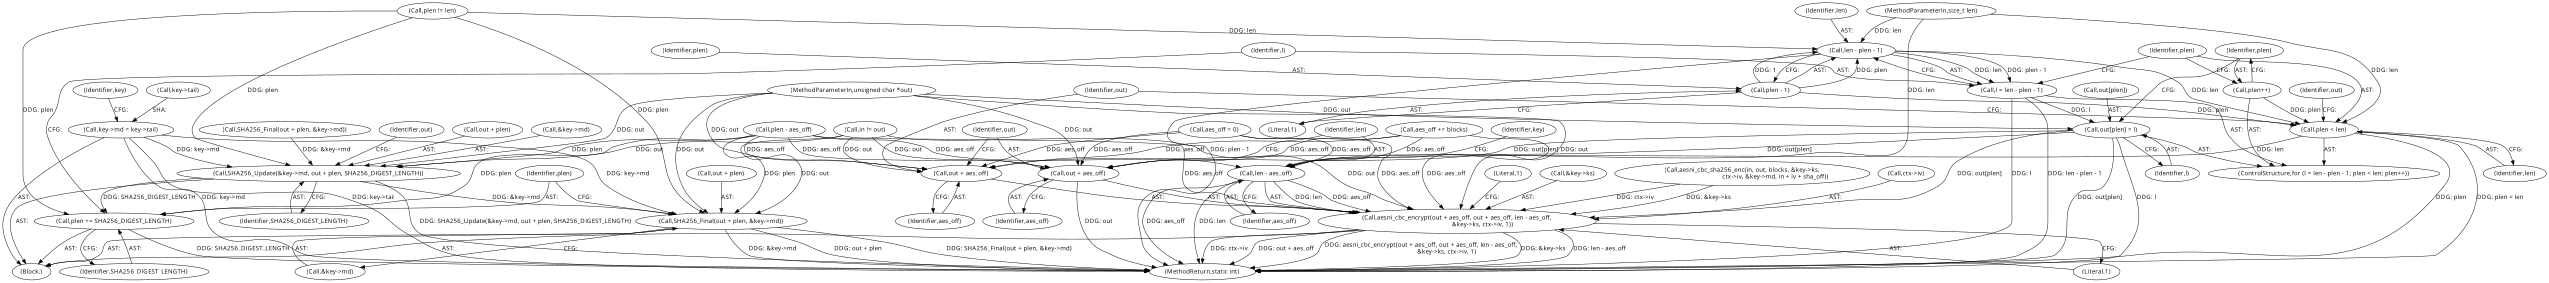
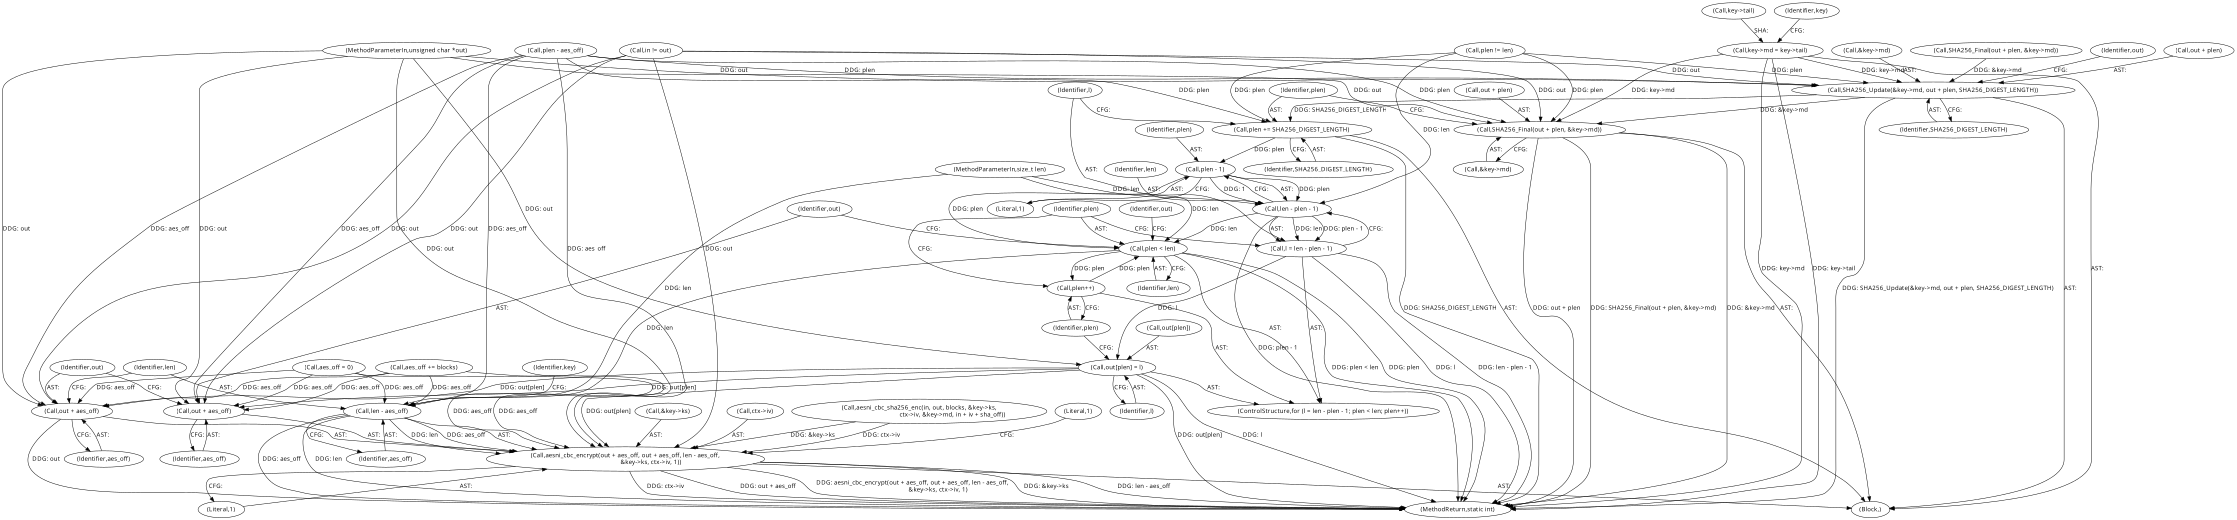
  digraph {
    fontname="Open Sans"
    node [fontname="Open Sans"]
    edge [fontname="Open Sans"]
    n1 [label="(Call,key->md = key->tail)"]
    n2 [label="(Call,SHA256_Update(&key->md, out + plen, SHA256_DIGEST_LENGTH))"]
    n3 [label="(Call,SHA256_Final(out + plen, &key->md))"]
    n4 [label="(Block,)"]
    n5 [label="(MethodReturn,static int)"]
    n6 [label="(Call,plen += SHA256_DIGEST_LENGTH)"]
    n7 [label="(Identifier,SHA256_DIGEST_LENGTH)"]
    n8 [label="(Call,&key->md)"]
    n9 [label="(Call,key->tail)"]
    n10 [label="(Call,plen - 1)"]
    n11 [label="(Identifier,SHA256_DIGEST_LENGTH)"]
    n12 [label="(Call,len - plen - 1)"]
    n13 [label="(Call,plen < len)"]
    n14 [label="(Literal,1)"]
    n15 [label="(Call,l = len - plen - 1)"]
    n16 [label="(ControlStructure,for (l = len - plen - 1; plen < len; plen++))"]
    n17 [label="(Call,plen++)"]
    n18 [label="(Call,len - aes_off)"]
    n19 [label="(Identifier,len)"]
    n20 [label="(Call,out[plen] = l)"]
    n21 [label="(Call,aesni_cbc_encrypt(out + aes_off, out + aes_off, len - aes_off,\n                              &key->ks, ctx->iv, 1))"]
    n22 [label="(Call,out + aes_off)"]
    n23 [label="(Call,out + aes_off)"]
    n24 [label="(Identifier,l)"]
    n25 [label="(Literal,1)"]
    n26 [label="(Identifier,aes_off)"]
    n27 [label="(Identifier,aes_off)"]
    n28 [label="(Identifier,plen)"]
    n29 [label="(Identifier,aes_off)"]
    n30 [label="(Identifier,plen)"]
    n31 [label="(MethodParameterIn,size_t len)"]
    n32 [label="(Call,&key->md)"]
    n33 [label="(Call,aes_off += blocks)"]
    n34 [label="(Identifier,out)"]
    n35 [label="(Identifier,out)"]
    n36 [label="(MethodParameterIn,unsigned char *out)"]
    n37 [label="(Call,SHA256_Final(out + plen, &key->md))"]
    n38 [label="(Identifier,key)"]
    n39 [label="(Literal,1)"]
    n40 [label="(Call,&key->ks)"]
    n41 [label="(Call,out[plen])"]
    n42 [label="(Identifier,len)"]
    n43 [label="(Identifier,out)"]
    n44 [label="(Call,plen - aes_off)"]
    n45 [label="(Identifier,plen)"]
    n46 [label="(Identifier,l)"]
    n47 [label="(Call,aes_off = 0)"]
    n48 [label="(Call,out + plen)"]
    n49 [label="(Identifier,len)"]
    n50 [label="(Call,aesni_cbc_sha256_enc(in, out, blocks, &key->ks,\n                                       ctx->iv, &key->md, in + iv + sha_off))"]
    n51 [label="(Call,ctx->iv)"]
    n52 [label="(Identifier,out)"]
    n53 [label="(Call,in != out)"]
    n54 [label="(Identifier,key)"]
    n55 [label="(Call,out + plen)"]
    n56 [label="(Identifier,plen)"]
    n57 [label="(Call,plen != len)"]
    n1 -> n2 [label="DDG: key->md"]
    n1 -> n3 [label="DDG: key->md"]
    n1 -> n4 [label="AST: "]
    n1 -> n5 [label="DDG: key->md"]
    n1 -> n5 [label="DDG: key->tail"]
    n2 -> n3 [label="DDG: &key->md"]
    n2 -> n4 [label="AST: "]
    n2 -> n5 [label="DDG: SHA256_Update(&key->md, out + plen, SHA256_DIGEST_LENGTH)"]
    n2 -> n6 [label="DDG: SHA256_DIGEST_LENGTH"]
    n2 -> n7 [label="CFG: "]
    n3 -> n4 [label="AST: "]
    n3 -> n5 [label="DDG: &key->md"]
    n3 -> n5 [label="DDG: out + plen"]
    n3 -> n5 [label="DDG: SHA256_Final(out + plen, &key->md)"]
    n3 -> n8 [label="CFG: "]
    n6 -> n4 [label="AST: "]
    n6 -> n5 [label="DDG: SHA256_DIGEST_LENGTH"]
+   n6 -> n10 [label="DDG: plen"]
    n6 -> n11 [label="CFG: "]
    n7 -> n2 [label="AST: "]
    n8 -> n3 [label="AST: "]
    n9 -> n1 [label="SHA: "]
    n10 -> n12 [label="AST: "]
    n10 -> n12 [label="DDG: plen"]
    n10 -> n12 [label="DDG: 1"]
    n10 -> n13 [label="DDG: plen"]
    n10 -> n14 [label="CFG: "]
    n11 -> n6 [label="AST: "]
    n12 -> n5 [label="DDG: plen - 1"]
    n12 -> n10 [label="CFG: "]
    n12 -> n13 [label="DDG: len"]
    n12 -> n15 [label="AST: "]
    n12 -> n15 [label="DDG: len"]
    n12 -> n15 [label="DDG: plen - 1"]
    n13 -> n5 [label="DDG: plen < len"]
    n13 -> n5 [label="DDG: plen"]
    n13 -> n16 [label="AST: "]
+   n13 -> n17 [label="DDG: plen"]
    n13 -> n18 [label="DDG: len"]
    n13 -> n19 [label="CFG: "]
    n14 -> n10 [label="AST: "]
    n15 -> n5 [label="DDG: len - plen - 1"]
    n15 -> n5 [label="DDG: l"]
    n15 -> n12 [label="CFG: "]
    n15 -> n16 [label="AST: "]
    n15 -> n20 [label="DDG: l"]
    n17 -> n13 [label="DDG: plen"]
    n17 -> n16 [label="AST: "]
    n17 -> n28 [label="CFG: "]
    n18 -> n5 [label="DDG: aes_off"]
    n18 -> n5 [label="DDG: len"]
    n18 -> n21 [label="AST: "]
    n18 -> n21 [label="DDG: len"]
    n18 -> n21 [label="DDG: aes_off"]
    n18 -> n29 [label="CFG: "]
    n19 -> n13 [label="AST: "]
    n20 -> n5 [label="DDG: out[plen]"]
    n20 -> n5 [label="DDG: l"]
    n20 -> n16 [label="AST: "]
    n20 -> n21 [label="DDG: out[plen]"]
    n20 -> n22 [label="DDG: out[plen]"]
    n20 -> n23 [label="DDG: out[plen]"]
    n20 -> n24 [label="CFG: "]
    n21 -> n4 [label="AST: "]
    n21 -> n5 [label="DDG: ctx->iv"]
    n21 -> n5 [label="DDG: out + aes_off"]
    n21 -> n5 [label="DDG: aesni_cbc_encrypt(out + aes_off, out + aes_off, len - aes_off,\n                              &key->ks, ctx->iv, 1)"]
    n21 -> n5 [label="DDG: &key->ks"]
    n21 -> n5 [label="DDG: len - aes_off"]
    n21 -> n25 [label="CFG: "]
    n22 -> n21 [label="AST: "]
    n22 -> n26 [label="CFG: "]
    n23 -> n5 [label="DDG: out"]
    n23 -> n21 [label="AST: "]
    n23 -> n27 [label="CFG: "]
    n24 -> n20 [label="AST: "]
    n25 -> n21 [label="AST: "]
    n26 -> n22 [label="AST: "]
    n27 -> n23 [label="AST: "]
    n28 -> n17 [label="AST: "]
    n28 -> n20 [label="CFG: "]
    n29 -> n18 [label="AST: "]
    n30 -> n10 [label="AST: "]
    n31 -> n12 [label="DDG: len"]
    n31 -> n13 [label="DDG: len"]
    n31 -> n18 [label="DDG: len"]
    n32 -> n2 [label="AST: "]
    n33 -> n18 [label="DDG: aes_off"]
    n33 -> n21 [label="DDG: aes_off"]
    n33 -> n22 [label="DDG: aes_off"]
    n33 -> n23 [label="DDG: aes_off"]
    n34 -> n22 [label="CFG: "]
    n34 -> n23 [label="AST: "]
    n35 -> n13 [label="CFG: "]
    n36 -> n2 [label="DDG: out"]
    n36 -> n3 [label="DDG: out"]
    n36 -> n20 [label="DDG: out"]
    n36 -> n21 [label="DDG: out"]
    n36 -> n22 [label="DDG: out"]
    n36 -> n23 [label="DDG: out"]
    n37 -> n2 [label="DDG: &key->md"]
    n38 -> n1 [label="CFG: "]
    n39 -> n21 [label="CFG: "]
    n40 -> n21 [label="AST: "]
    n41 -> n20 [label="AST: "]
    n42 -> n12 [label="AST: "]
    n43 -> n2 [label="CFG: "]
    n44 -> n2 [label="DDG: plen"]
    n44 -> n3 [label="DDG: plen"]
    n44 -> n6 [label="DDG: plen"]
    n44 -> n18 [label="DDG: aes_off"]
    n44 -> n21 [label="DDG: aes_off"]
    n44 -> n22 [label="DDG: aes_off"]
    n44 -> n23 [label="DDG: aes_off"]
    n45 -> n13 [label="AST: "]
    n45 -> n15 [label="CFG: "]
    n45 -> n17 [label="CFG: "]
    n46 -> n6 [label="CFG: "]
    n46 -> n15 [label="AST: "]
    n47 -> n18 [label="DDG: aes_off"]
    n47 -> n21 [label="DDG: aes_off"]
    n47 -> n22 [label="DDG: aes_off"]
    n47 -> n23 [label="DDG: aes_off"]
    n48 -> n3 [label="AST: "]
    n49 -> n18 [label="AST: "]
    n49 -> n23 [label="CFG: "]
    n50 -> n21 [label="DDG: &key->ks"]
    n50 -> n21 [label="DDG: ctx->iv"]
    n51 -> n21 [label="AST: "]
    n52 -> n13 [label="CFG: "]
    n52 -> n22 [label="AST: "]
    n53 -> n2 [label="DDG: out"]
    n53 -> n3 [label="DDG: out"]
    n53 -> n21 [label="DDG: out"]
    n53 -> n22 [label="DDG: out"]
    n53 -> n23 [label="DDG: out"]
    n54 -> n18 [label="CFG: "]
    n55 -> n2 [label="AST: "]
    n56 -> n3 [label="CFG: "]
    n56 -> n6 [label="AST: "]
    n57 -> n2 [label="DDG: plen"]
    n57 -> n3 [label="DDG: plen"]
    n57 -> n6 [label="DDG: plen"]
    n57 -> n12 [label="DDG: len"]
  }
